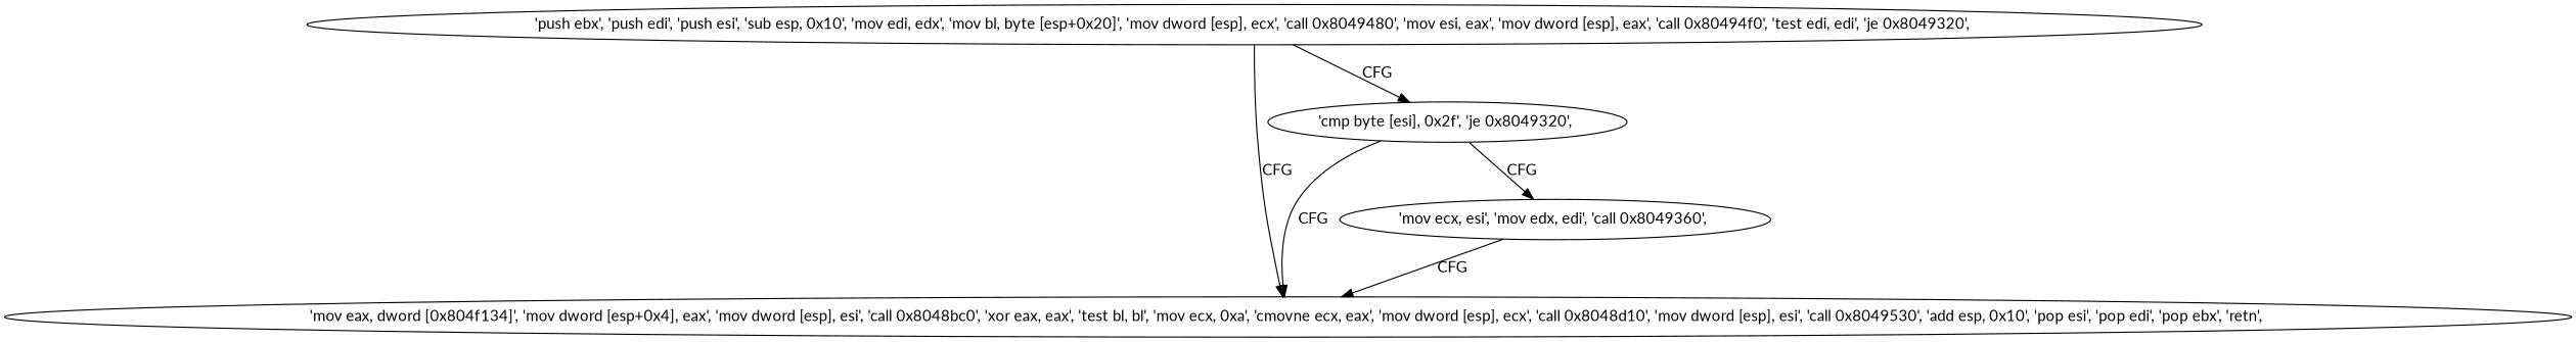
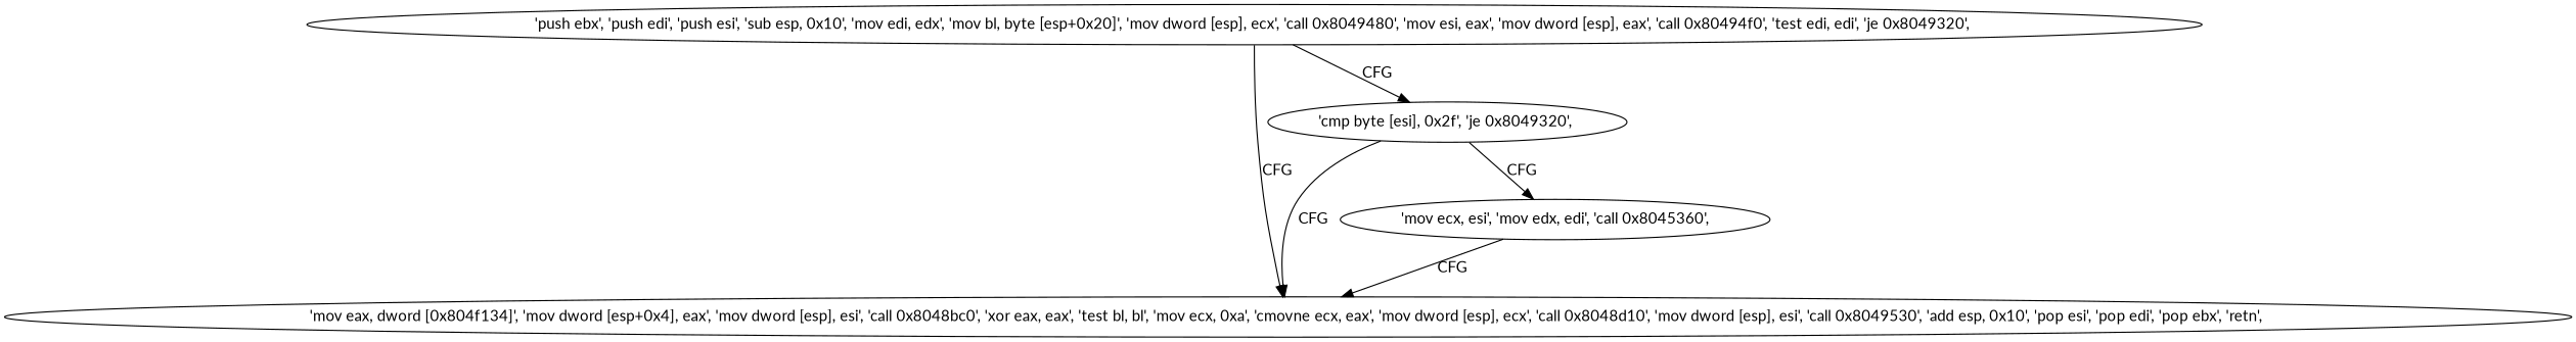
  digraph {
    fontname=Lato
    node [fontname=Lato]
    edge [fontname=Lato]
    n1 [label="'push ebx', 'push edi', 'push esi', 'sub esp, 0x10', 'mov edi, edx', 'mov bl, byte [esp+0x20]', 'mov dword [esp], ecx', 'call 0x8049480', 'mov esi, eax', 'mov dword [esp], eax', 'call 0x80494f0', 'test edi, edi', 'je 0x8049320', "]
    n2 [label="'mov eax, dword [0x804f134]', 'mov dword [esp+0x4], eax', 'mov dword [esp], esi', 'call 0x8048bc0', 'xor eax, eax', 'test bl, bl', 'mov ecx, 0xa', 'cmovne ecx, eax', 'mov dword [esp], ecx', 'call 0x8048d10', 'mov dword [esp], esi', 'call 0x8049530', 'add esp, 0x10', 'pop esi', 'pop edi', 'pop ebx', 'retn', "]
    n3 [label="'cmp byte [esi], 0x2f', 'je 0x8049320', "]
-   n4 [label="'mov ecx, esi', 'mov edx, edi', 'call 0x8049360', "]
+   n4 [label="'mov ecx, esi', 'mov edx, edi', 'call 0x8045360',"]
    n1 -> n2 [label=CFG]
    n1 -> n3 [label=CFG]
    n3 -> n2 [label=CFG]
    n3 -> n4 [label=CFG]
    n4 -> n2 [label=CFG]
  }
